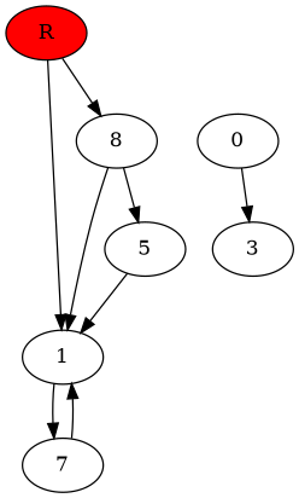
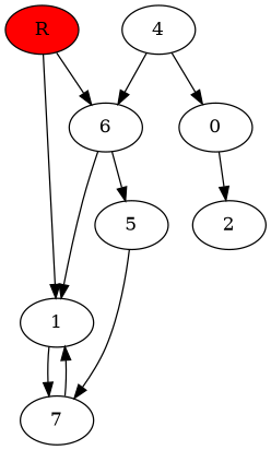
  digraph {
    1
    7
    n3 [label=0]
-   8
-   3
+   4
+   8 [label=6]
+   3 [label=2]
    5
    R [fillcolor="#ff0000" style=filled]
    1 -> 7
    7 -> 1
    n3 -> 3
+   4 -> n3
+   4 -> 8
    8 -> 1
    8 -> 5
-   5 -> 1
+   5 -> 7
    R -> 1
    R -> 8
  }
